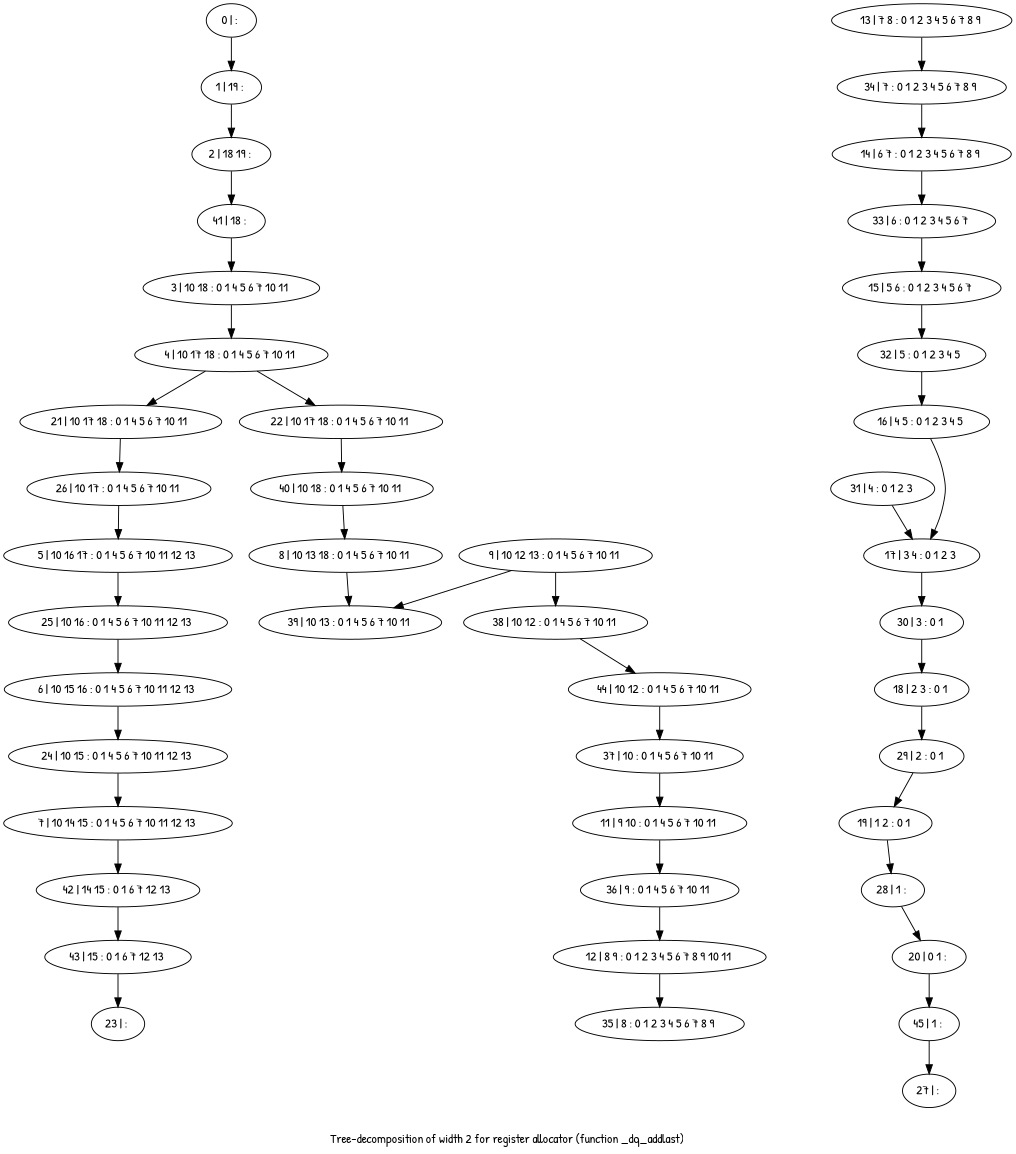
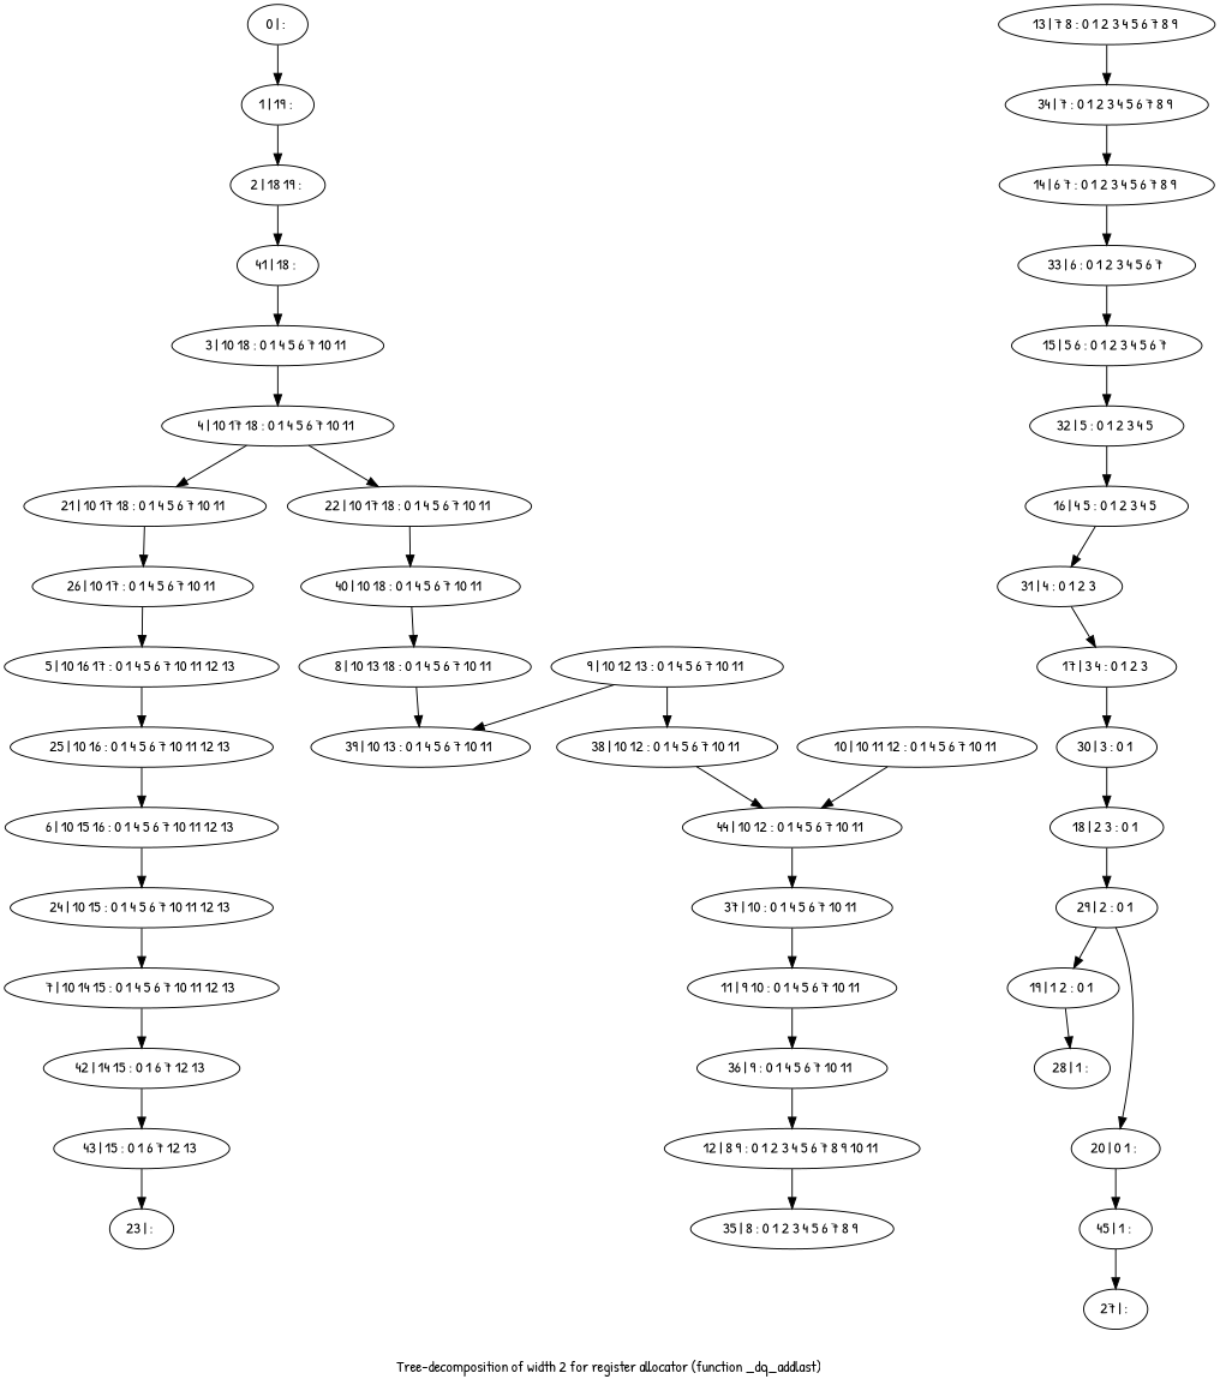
  digraph {
    fontname="Patrick Hand"
    label="Tree-decomposition of width 2 for register allocator (function _dq_addlast)"
    node [fontname="Patrick Hand"]
    edge [fontname="Patrick Hand"]
    n1 [label="0 | : "]
    n2 [label="1 | 19 : "]
    n3 [label="2 | 18 19 : "]
    n4 [label="41 | 18 : "]
    n5 [label="3 | 10 18 : 0 1 4 5 6 7 10 11 "]
    n6 [label="4 | 10 17 18 : 0 1 4 5 6 7 10 11 "]
    n7 [label="21 | 10 17 18 : 0 1 4 5 6 7 10 11 "]
    n8 [label="22 | 10 17 18 : 0 1 4 5 6 7 10 11 "]
    n9 [label="26 | 10 17 : 0 1 4 5 6 7 10 11 "]
    n10 [label="40 | 10 18 : 0 1 4 5 6 7 10 11 "]
    n11 [label="5 | 10 16 17 : 0 1 4 5 6 7 10 11 12 13 "]
    n12 [label="25 | 10 16 : 0 1 4 5 6 7 10 11 12 13 "]
    n13 [label="6 | 10 15 16 : 0 1 4 5 6 7 10 11 12 13 "]
    n14 [label="24 | 10 15 : 0 1 4 5 6 7 10 11 12 13 "]
    n15 [label="7 | 10 14 15 : 0 1 4 5 6 7 10 11 12 13 "]
    n16 [label="42 | 14 15 : 0 1 6 7 12 13 "]
    n17 [label="43 | 15 : 0 1 6 7 12 13 "]
    n18 [label="8 | 10 13 18 : 0 1 4 5 6 7 10 11 "]
    n19 [label="39 | 10 13 : 0 1 4 5 6 7 10 11 "]
    n20 [label="9 | 10 12 13 : 0 1 4 5 6 7 10 11 "]
    n21 [label="38 | 10 12 : 0 1 4 5 6 7 10 11 "]
    n22 [label="44 | 10 12 : 0 1 4 5 6 7 10 11 "]
+   n23 [label="10 | 10 11 12 : 0 1 4 5 6 7 10 11 "]
    n24 [label="37 | 10 : 0 1 4 5 6 7 10 11 "]
    n25 [label="11 | 9 10 : 0 1 4 5 6 7 10 11 "]
    n26 [label="36 | 9 : 0 1 4 5 6 7 10 11 "]
    n27 [label="12 | 8 9 : 0 1 2 3 4 5 6 7 8 9 10 11 "]
    n28 [label="35 | 8 : 0 1 2 3 4 5 6 7 8 9 "]
    n29 [label="13 | 7 8 : 0 1 2 3 4 5 6 7 8 9 "]
    n30 [label="34 | 7 : 0 1 2 3 4 5 6 7 8 9 "]
    n31 [label="14 | 6 7 : 0 1 2 3 4 5 6 7 8 9 "]
    n32 [label="33 | 6 : 0 1 2 3 4 5 6 7 "]
    n33 [label="15 | 5 6 : 0 1 2 3 4 5 6 7 "]
    n34 [label="32 | 5 : 0 1 2 3 4 5 "]
    n35 [label="16 | 4 5 : 0 1 2 3 4 5 "]
    n36 [label="31 | 4 : 0 1 2 3 "]
    n37 [label="17 | 3 4 : 0 1 2 3 "]
    n38 [label="30 | 3 : 0 1 "]
    n39 [label="18 | 2 3 : 0 1 "]
    n40 [label="29 | 2 : 0 1 "]
    n41 [label="19 | 1 2 : 0 1 "]
    n42 [label="28 | 1 : "]
    n43 [label="20 | 0 1 : "]
    n44 [label="45 | 1 : "]
    n45 [label="27 | : "]
    n46 [label="23 | : "]
    n1 -> n2
    n2 -> n3
    n3 -> n4
    n4 -> n5
    n5 -> n6
    n6 -> n7
    n6 -> n8
    n7 -> n9
    n8 -> n10
    n9 -> n11
    n10 -> n18
    n11 -> n12
    n12 -> n13
    n13 -> n14
    n14 -> n15
    n15 -> n16
    n16 -> n17
    n17 -> n46
    n18 -> n19
    n20 -> n19
    n20 -> n21
    n21 -> n22
    n22 -> n24
+   n23 -> n22
    n24 -> n25
    n25 -> n26
    n26 -> n27
    n27 -> n28
    n29 -> n30
    n30 -> n31
    n31 -> n32
    n32 -> n33
    n33 -> n34
    n34 -> n35
-   n35 -> n37
+   n35 -> n36
    n36 -> n37
    n37 -> n38
    n38 -> n39
    n39 -> n40
    n40 -> n41
    n41 -> n42
-   n42 -> n43
+   n40 -> n43
    n43 -> n44
    n44 -> n45
  }
